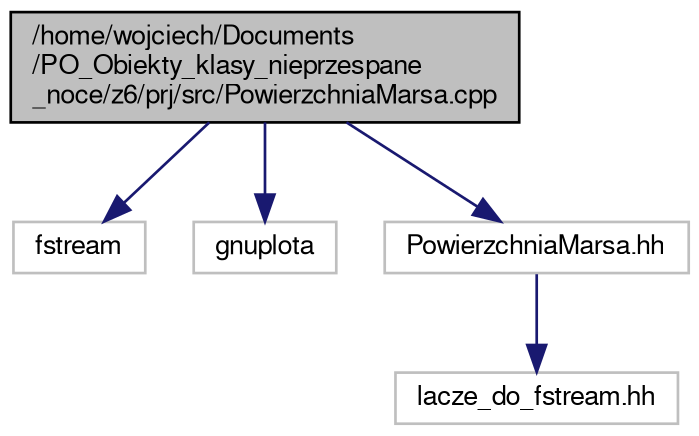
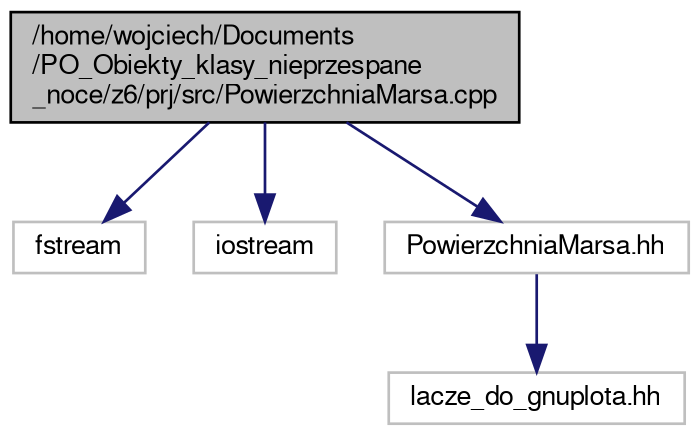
  digraph {
    node [color=grey75 fillcolor=white fontname=FreeSans fontsize=10 shape=record style=filled]
    edge [color=midnightblue fontname=FreeSans fontsize=10 labelfontname=FreeSans labelfontsize=10 style=solid]
    n1 [color=black fillcolor=grey75 fontcolor=black height=0.2 label="/home/wojciech/Documents\l/PO_Obiekty_klasy_nieprzespane\l_noce/z6/prj/src/PowierzchniaMarsa.cpp" width=0.4]
    n2 [height=0.2 label=fstream width=0.4]
-   n3 [height=0.2 label=gnuplota width=0.4]
+   n3 [height=0.2 label=iostream width=0.4]
    n4 [height=0.2 label="PowierzchniaMarsa.hh" width=0.4]
-   n5 [height=0.2 label="lacze_do_fstream.hh" width=0.4]
+   n5 [height=0.2 label="lacze_do_gnuplota.hh" width=0.4]
    n1 -> n2
    n1 -> n3
    n1 -> n4
    n4 -> n5
  }
